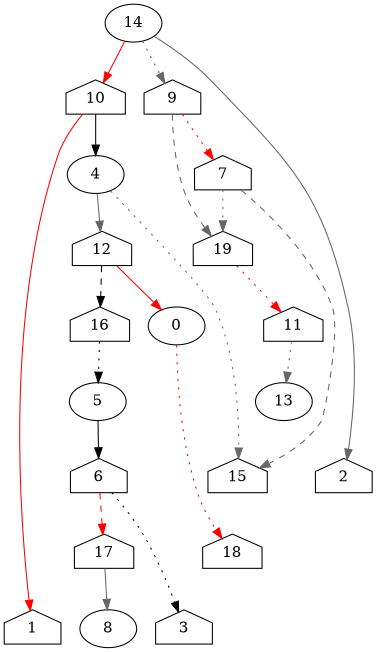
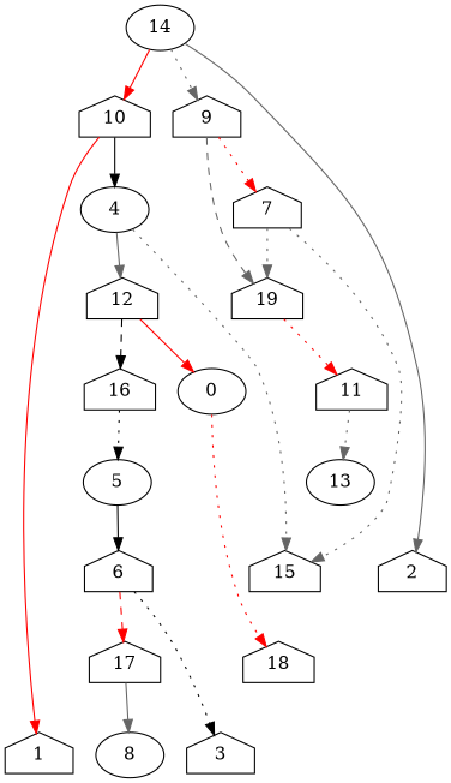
  digraph {
    node [shape=house]
    edge [color=gray40 style=dotted weight=0]
    0 [shape=ellipse]
    18
    4 [shape=ellipse]
    12
    15
    16
    5 [shape=ellipse]
    6
    3
    17
    8 [shape=ellipse]
    7
    19
    11
    13 [shape=ellipse]
    9
    10
    1
    14 [shape=ellipse]
    2
    0 -> 18 [color=red]
    4 -> 12 [style=solid]
    4 -> 15
    12 -> 0 [color=red style=solid]
    12 -> 16 [color=black style=dashed]
    16 -> 5 [color=black]
    5 -> 6 [color=black style=solid]
    6 -> 3 [color=black]
    6 -> 17 [color=red style=dashed]
    17 -> 8 [style=solid]
-   7 -> 15 [style=dashed]
+   7 -> 15
    7 -> 19 [weight=1]
    19 -> 11 [color=red]
    11 -> 13
    9 -> 7 [color=red]
    9 -> 19 [style=dashed]
    10 -> 4 [color=black style=solid weight=2]
    10 -> 1 [color=red style=solid]
    14 -> 9
    14 -> 10 [color=red style=solid]
    14 -> 2 [style=solid]
  }
